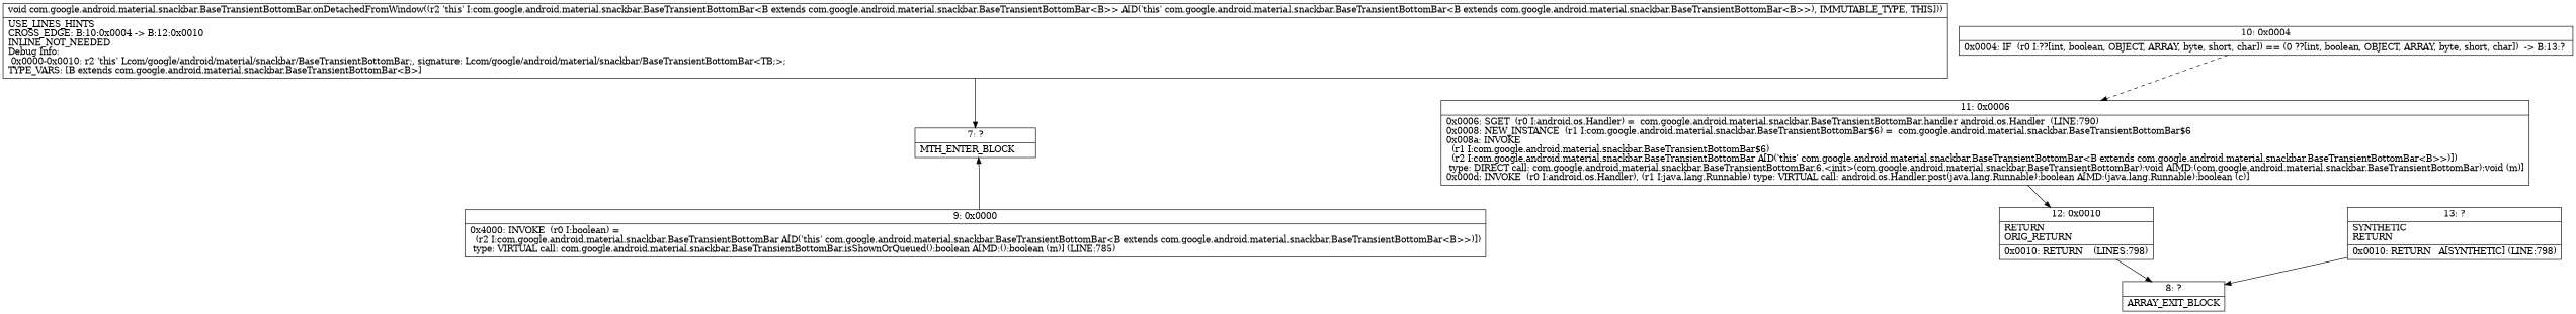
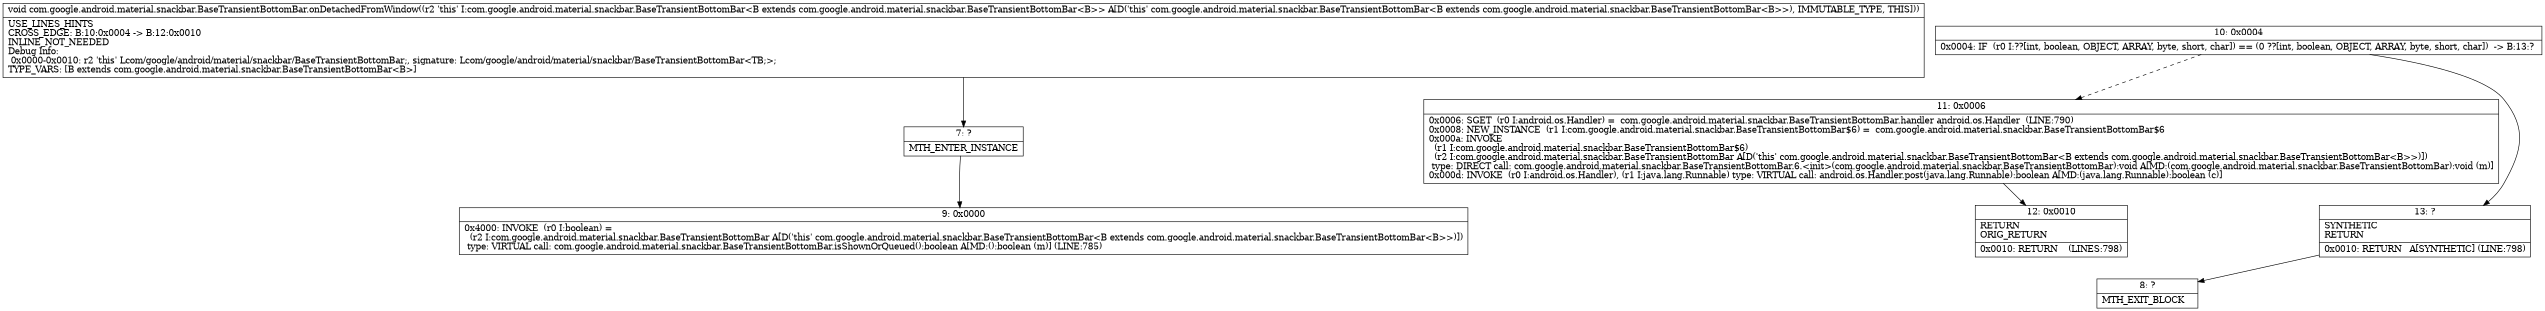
  digraph {
    node [shape=record]
-   n1 [label="{7\:\ ?|MTH_ENTER_BLOCK\l}"]
+   n1 [label="{7\:\ ?|MTH_ENTER_INSTANCE\l}"]
    n2 [label="{9\:\ 0x0000|0x4000: INVOKE  (r0 I:boolean) = \l  (r2 I:com.google.android.material.snackbar.BaseTransientBottomBar A[D('this' com.google.android.material.snackbar.BaseTransientBottomBar\<B extends com.google.android.material.snackbar.BaseTransientBottomBar\<B\>\>)])\l type: VIRTUAL call: com.google.android.material.snackbar.BaseTransientBottomBar.isShownOrQueued():boolean A[MD:():boolean (m)] (LINE:785)\l}"]
    n3 [label="{10\:\ 0x0004|0x0004: IF  (r0 I:??[int, boolean, OBJECT, ARRAY, byte, short, char]) == (0 ??[int, boolean, OBJECT, ARRAY, byte, short, char])  \-\> B:13:? \l}"]
-   n4 [label="{11\:\ 0x0006|0x0006: SGET  (r0 I:android.os.Handler) =  com.google.android.material.snackbar.BaseTransientBottomBar.handler android.os.Handler  (LINE:790)\l0x0008: NEW_INSTANCE  (r1 I:com.google.android.material.snackbar.BaseTransientBottomBar$6) =  com.google.android.material.snackbar.BaseTransientBottomBar$6 \l0x008a: INVOKE  \l  (r1 I:com.google.android.material.snackbar.BaseTransientBottomBar$6)\l  (r2 I:com.google.android.material.snackbar.BaseTransientBottomBar A[D('this' com.google.android.material.snackbar.BaseTransientBottomBar\<B extends com.google.android.material.snackbar.BaseTransientBottomBar\<B\>\>)])\l type: DIRECT call: com.google.android.material.snackbar.BaseTransientBottomBar.6.\<init\>(com.google.android.material.snackbar.BaseTransientBottomBar):void A[MD:(com.google.android.material.snackbar.BaseTransientBottomBar):void (m)]\l0x000d: INVOKE  (r0 I:android.os.Handler), (r1 I:java.lang.Runnable) type: VIRTUAL call: android.os.Handler.post(java.lang.Runnable):boolean A[MD:(java.lang.Runnable):boolean (c)]\l}"]
+   n4 [label="{11\:\ 0x0006|0x0006: SGET  (r0 I:android.os.Handler) =  com.google.android.material.snackbar.BaseTransientBottomBar.handler android.os.Handler  (LINE:790)\l0x0008: NEW_INSTANCE  (r1 I:com.google.android.material.snackbar.BaseTransientBottomBar$6) =  com.google.android.material.snackbar.BaseTransientBottomBar$6 \l0x000a: INVOKE  \l  (r1 I:com.google.android.material.snackbar.BaseTransientBottomBar$6)\l  (r2 I:com.google.android.material.snackbar.BaseTransientBottomBar A[D('this' com.google.android.material.snackbar.BaseTransientBottomBar\<B extends com.google.android.material.snackbar.BaseTransientBottomBar\<B\>\>)])\l type: DIRECT call: com.google.android.material.snackbar.BaseTransientBottomBar.6.\<init\>(com.google.android.material.snackbar.BaseTransientBottomBar):void A[MD:(com.google.android.material.snackbar.BaseTransientBottomBar):void (m)]\l0x000d: INVOKE  (r0 I:android.os.Handler), (r1 I:java.lang.Runnable) type: VIRTUAL call: android.os.Handler.post(java.lang.Runnable):boolean A[MD:(java.lang.Runnable):boolean (c)]\l}"]
    n5 [label="{13\:\ ?|SYNTHETIC\lRETURN\l|0x0010: RETURN   A[SYNTHETIC] (LINE:798)\l}"]
    n6 [label="{12\:\ 0x0010|RETURN\lORIG_RETURN\l|0x0010: RETURN    (LINES:798)\l}"]
-   n7 [label="{8\:\ ?|ARRAY_EXIT_BLOCK\l}"]
+   n7 [label="{8\:\ ?|MTH_EXIT_BLOCK\l}"]
    n8 [label="{void com.google.android.material.snackbar.BaseTransientBottomBar.onDetachedFromWindow((r2 'this' I:com.google.android.material.snackbar.BaseTransientBottomBar\<B extends com.google.android.material.snackbar.BaseTransientBottomBar\<B\>\> A[D('this' com.google.android.material.snackbar.BaseTransientBottomBar\<B extends com.google.android.material.snackbar.BaseTransientBottomBar\<B\>\>), IMMUTABLE_TYPE, THIS]))  | USE_LINES_HINTS\lCROSS_EDGE: B:10:0x0004 \-\> B:12:0x0010\lINLINE_NOT_NEEDED\lDebug Info:\l  0x0000\-0x0010: r2 'this' Lcom\/google\/android\/material\/snackbar\/BaseTransientBottomBar;, signature: Lcom\/google\/android\/material\/snackbar\/BaseTransientBottomBar\<TB;\>;\lTYPE_VARS: [B extends com.google.android.material.snackbar.BaseTransientBottomBar\<B\>]\l}"]
-   n2 -> n1
+   n1 -> n2
    n3 -> n4 [style=dashed]
+   n3 -> n5
    n4 -> n6
    n5 -> n7
-   n6 -> n7
    n8 -> n1
  }
